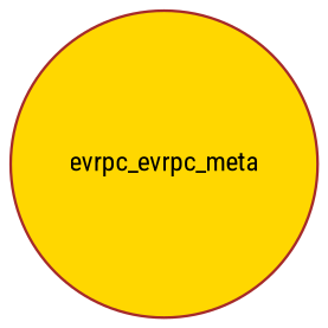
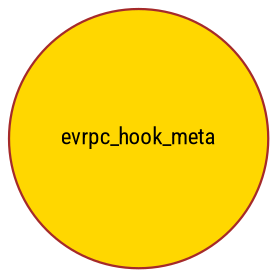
  digraph {
    rankdir=LR
    fontname="Roboto Condensed"
-   n1 [color=brown fillcolor=gold fontname="Roboto Condensed" fontsize=10 height=0.2 label=evrpc_evrpc_meta shape=circle style=filled width=0.4]
+   n1 [color=brown fillcolor=gold fontname="Roboto Condensed" fontsize=10 height=0.2 label=evrpc_hook_meta shape=circle style=filled width=0.4]
  }
